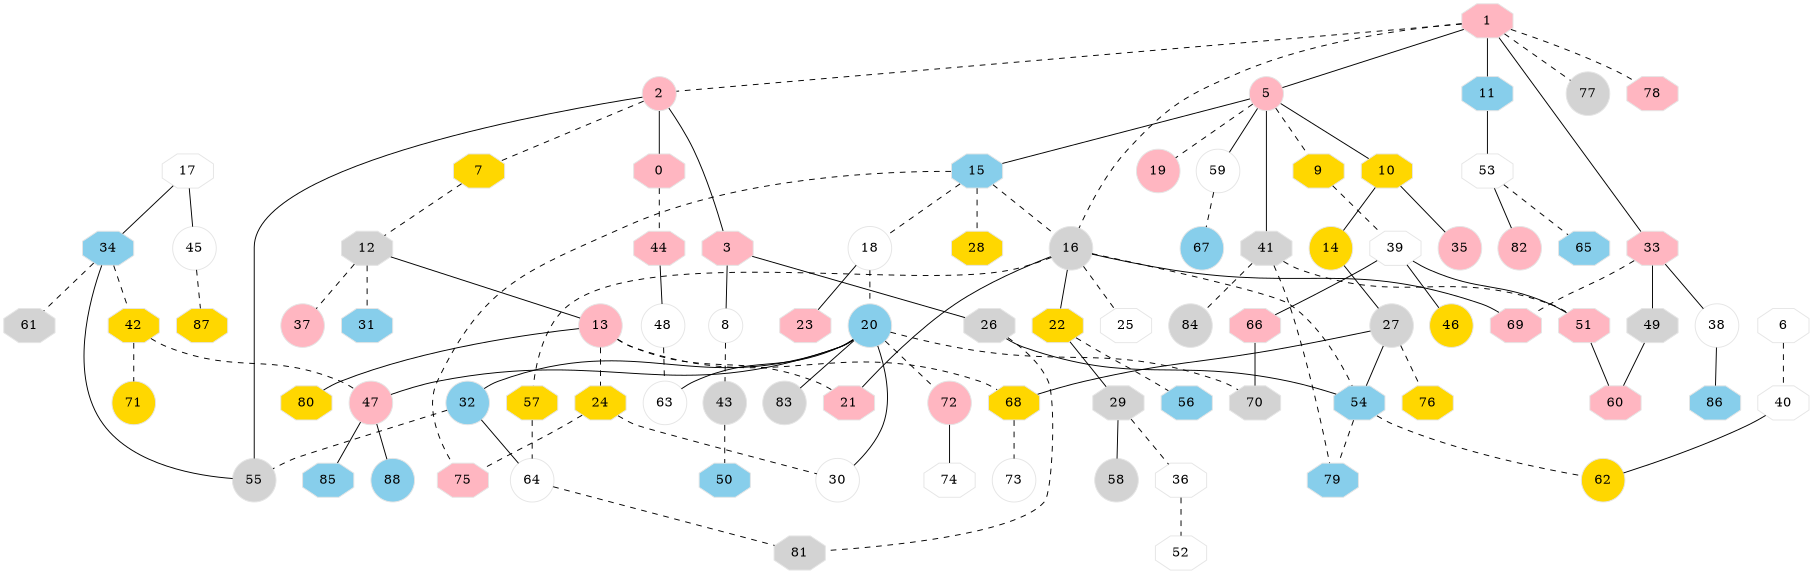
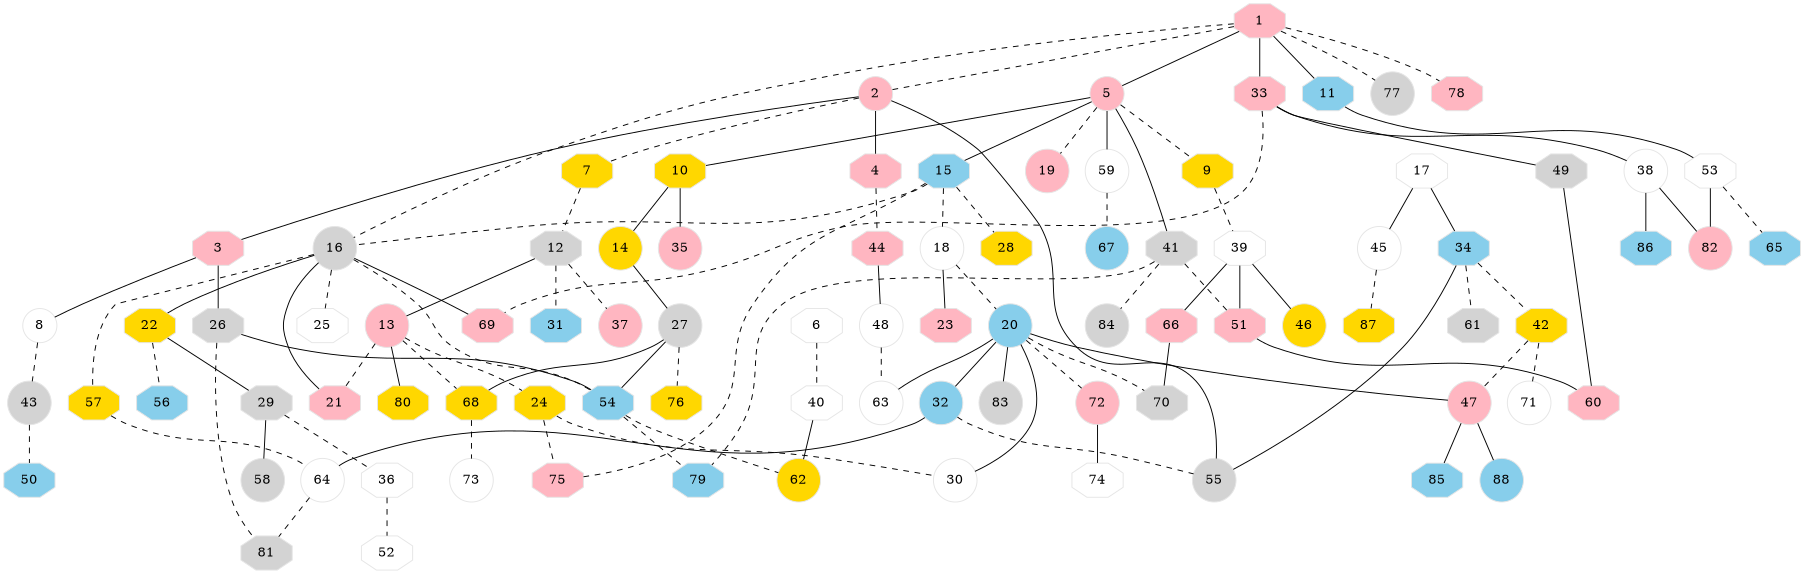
  graph {
    node [color=gray90 fillcolor=lightpink shape=octagon style=filled]
    edge [style=dashed]
    2 [shape=circle]
    1
    5 [shape=circle]
    11 [fillcolor=skyblue]
    16 [fillcolor=lightgrey shape=circle]
    33
    77 [fillcolor=lightgrey shape=circle]
    78
    3
-   4 [label=0]
+   4
    7 [fillcolor=gold]
    55 [fillcolor=lightgrey shape=circle]
    9 [fillcolor=gold]
    10 [fillcolor=gold]
    15 [fillcolor=skyblue]
    19 [shape=circle]
    41 [fillcolor=lightgrey]
    59 [fillcolor=white shape=circle]
    53 [fillcolor=white]
    21
    22 [fillcolor=gold]
    25 [fillcolor=white]
    54 [fillcolor=skyblue]
    57 [fillcolor=gold]
    69
    38 [fillcolor=white shape=circle]
    49 [fillcolor=lightgrey]
    8 [fillcolor=white shape=circle]
    26 [fillcolor=lightgrey]
    44
    6 [fillcolor=white]
    40 [fillcolor=white]
    12 [fillcolor=lightgrey]
    43 [fillcolor=lightgrey shape=circle]
    81 [fillcolor=lightgrey]
    48 [fillcolor=white shape=circle]
    39 [fillcolor=white]
    14 [fillcolor=gold shape=circle]
    35 [shape=circle]
    18 [fillcolor=white shape=circle]
    28 [fillcolor=gold]
    75
    51
    79 [fillcolor=skyblue]
    84 [fillcolor=lightgrey shape=circle]
    67 [fillcolor=skyblue shape=circle]
    62 [fillcolor=gold shape=circle]
    13 [shape=circle]
    31 [fillcolor=skyblue]
    37 [shape=circle]
    17 [fillcolor=white]
    34 [fillcolor=skyblue]
    45 [fillcolor=white shape=circle]
    50 [fillcolor=skyblue]
    46 [fillcolor=gold shape=circle]
    66
    27 [fillcolor=lightgrey shape=circle]
    82 [shape=circle]
    65 [fillcolor=skyblue]
    24 [fillcolor=gold]
    68 [fillcolor=gold]
    80 [fillcolor=gold]
    30 [fillcolor=white shape=circle]
    73 [fillcolor=white shape=circle]
    76 [fillcolor=gold]
    20 [fillcolor=skyblue shape=circle]
    23
    29 [fillcolor=lightgrey]
    56 [fillcolor=skyblue]
    64 [fillcolor=white shape=circle]
    42 [fillcolor=gold]
    61 [fillcolor=lightgrey]
    87 [fillcolor=gold]
    32 [fillcolor=skyblue shape=circle]
    47 [shape=circle]
    63 [fillcolor=white shape=circle]
    70 [fillcolor=lightgrey]
    72 [shape=circle]
    83 [fillcolor=lightgrey shape=circle]
    85 [fillcolor=skyblue]
    88 [fillcolor=skyblue shape=circle]
    74 [fillcolor=white]
    36 [fillcolor=white]
    58 [fillcolor=lightgrey shape=circle]
    52 [fillcolor=white]
    86 [fillcolor=skyblue]
    60
-   71 [fillcolor=gold shape=circle]
+   71 [fillcolor=white shape=circle]
    2 -- 3 [style=solid]
    2 -- 4 [style=solid]
    2 -- 7
    2 -- 55 [style=solid]
    1 -- 2
    1 -- 5 [style=solid]
    1 -- 11 [style=solid]
    1 -- 16
    1 -- 33 [style=solid]
    1 -- 77
    1 -- 78
    5 -- 9
    5 -- 10 [style=solid]
    5 -- 15 [style=solid]
    5 -- 19
    5 -- 41 [style=solid]
    5 -- 59 [style=solid]
    11 -- 53 [style=solid]
    16 -- 21 [style=solid]
    16 -- 22 [style=solid]
    16 -- 25
    16 -- 54
    16 -- 57
    16 -- 69 [style=solid]
    33 -- 69
    33 -- 38 [style=solid]
    33 -- 49 [style=solid]
    3 -- 8 [style=solid]
    3 -- 26 [style=solid]
    4 -- 44
    7 -- 12
    9 -- 39
    10 -- 14 [style=solid]
    10 -- 35 [style=solid]
    15 -- 16
    15 -- 18
    15 -- 28
    15 -- 75
    41 -- 51
    41 -- 79
    41 -- 84
    59 -- 67
    53 -- 82 [style=solid]
    53 -- 65
    22 -- 29 [style=solid]
    22 -- 56
    54 -- 79
    54 -- 62
    57 -- 64
+   38 -- 82 [style=solid]
    38 -- 86 [style=solid]
    49 -- 60 [style=solid]
    8 -- 43
    26 -- 54 [style=solid]
    26 -- 81
    44 -- 48 [style=solid]
    6 -- 40
    40 -- 62 [style=solid]
    12 -- 13 [style=solid]
    12 -- 31
    12 -- 37
    43 -- 50
    48 -- 63
    39 -- 51 [style=solid]
    39 -- 46 [style=solid]
    39 -- 66 [style=solid]
    14 -- 27 [style=solid]
    18 -- 20
    18 -- 23 [style=solid]
    51 -- 60 [style=solid]
    13 -- 21
    13 -- 24
    13 -- 68
    13 -- 80 [style=solid]
    17 -- 34 [style=solid]
    17 -- 45 [style=solid]
    34 -- 55 [style=solid]
    34 -- 42
    34 -- 61
    45 -- 87
    66 -- 70 [style=solid]
    27 -- 54 [style=solid]
    27 -- 68 [style=solid]
    27 -- 76
    24 -- 75
    24 -- 30
    68 -- 73
    20 -- 30 [style=solid]
    20 -- 32 [style=solid]
    20 -- 47 [style=solid]
    20 -- 63 [style=solid]
    20 -- 70
    20 -- 72
    20 -- 83 [style=solid]
    29 -- 36
    29 -- 58 [style=solid]
    64 -- 81
    42 -- 47
    42 -- 71
    32 -- 55
    32 -- 64 [style=solid]
    47 -- 85 [style=solid]
    47 -- 88 [style=solid]
    72 -- 74 [style=solid]
    36 -- 52
  }
